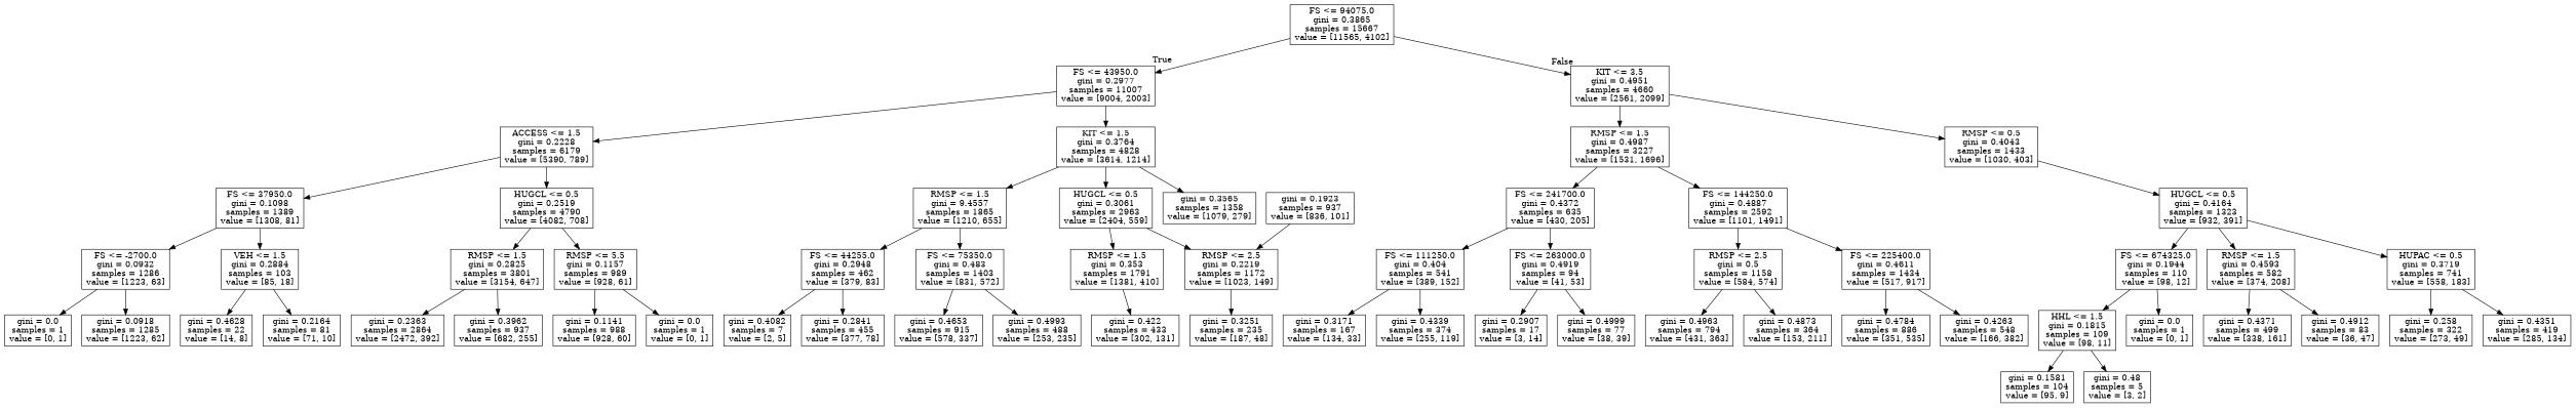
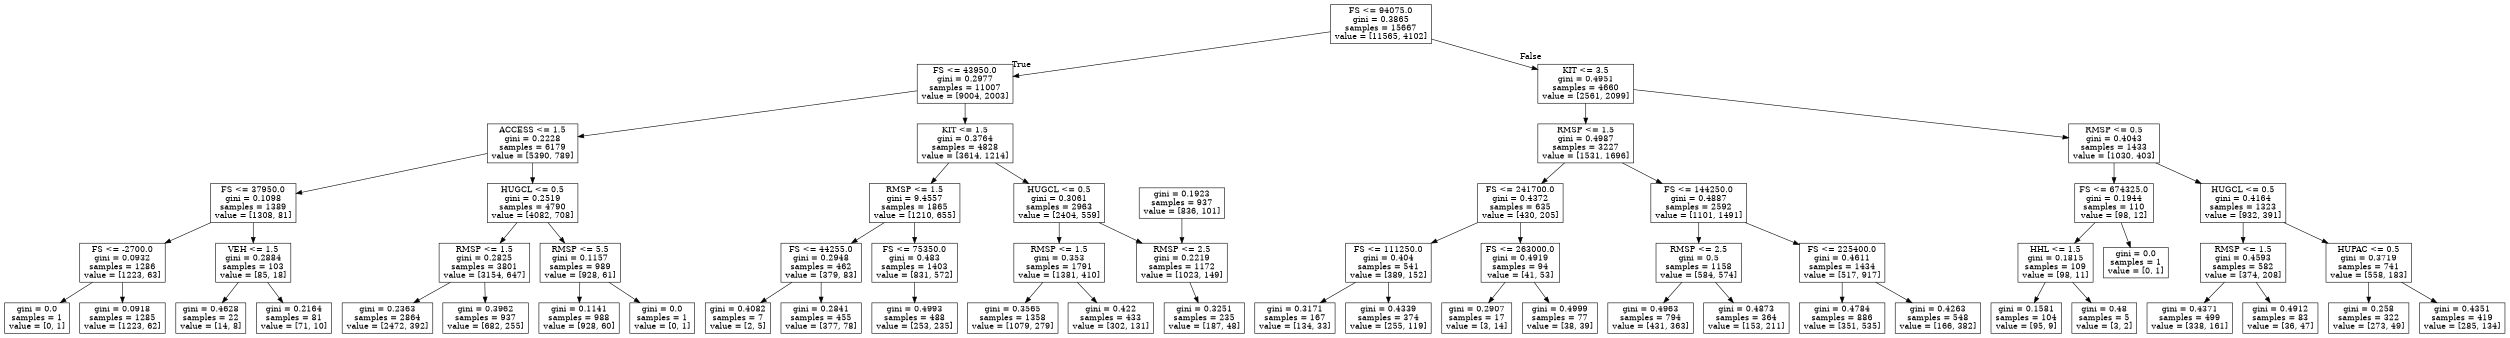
  digraph {
    node [shape=box]
    n1 [label="FS <= 94075.0\ngini = 0.3865\nsamples = 15667\nvalue = [11565, 4102]"]
    n2 [label="FS <= 43950.0\ngini = 0.2977\nsamples = 11007\nvalue = [9004, 2003]"]
    n3 [label="KIT <= 3.5\ngini = 0.4951\nsamples = 4660\nvalue = [2561, 2099]"]
    n4 [label="ACCESS <= 1.5\ngini = 0.2228\nsamples = 6179\nvalue = [5390, 789]"]
    n5 [label="KIT <= 1.5\ngini = 0.3764\nsamples = 4828\nvalue = [3614, 1214]"]
    n6 [label="RMSP <= 1.5\ngini = 0.4987\nsamples = 3227\nvalue = [1531, 1696]"]
    n7 [label="RMSP <= 0.5\ngini = 0.4043\nsamples = 1433\nvalue = [1030, 403]"]
    n8 [label="FS <= 37950.0\ngini = 0.1098\nsamples = 1389\nvalue = [1308, 81]"]
    n9 [label="HUGCL <= 0.5\ngini = 0.2519\nsamples = 4790\nvalue = [4082, 708]"]
    n10 [label="RMSP <= 1.5\ngini = 9.4557\nsamples = 1865\nvalue = [1210, 655]"]
    n11 [label="HUGCL <= 0.5\ngini = 0.3061\nsamples = 2963\nvalue = [2404, 559]"]
    n12 [label="FS <= -2700.0\ngini = 0.0932\nsamples = 1286\nvalue = [1223, 63]"]
    n13 [label="VEH <= 1.5\ngini = 0.2884\nsamples = 103\nvalue = [85, 18]"]
    n14 [label="RMSP <= 1.5\ngini = 0.2825\nsamples = 3801\nvalue = [3154, 647]"]
    n15 [label="RMSP <= 5.5\ngini = 0.1157\nsamples = 989\nvalue = [928, 61]"]
    n16 [label="gini = 0.0\nsamples = 1\nvalue = [0, 1]"]
    n17 [label="gini = 0.0918\nsamples = 1285\nvalue = [1223, 62]"]
    n18 [label="gini = 0.4628\nsamples = 22\nvalue = [14, 8]"]
    n19 [label="gini = 0.2164\nsamples = 81\nvalue = [71, 10]"]
    n20 [label="gini = 0.2363\nsamples = 2864\nvalue = [2472, 392]"]
    n21 [label="gini = 0.3962\nsamples = 937\nvalue = [682, 255]"]
    n22 [label="gini = 0.1141\nsamples = 988\nvalue = [928, 60]"]
    n23 [label="gini = 0.0\nsamples = 1\nvalue = [0, 1]"]
    n24 [label="FS <= 44255.0\ngini = 0.2948\nsamples = 462\nvalue = [379, 83]"]
    n25 [label="FS <= 75350.0\ngini = 0.483\nsamples = 1403\nvalue = [831, 572]"]
    n26 [label="RMSP <= 1.5\ngini = 0.353\nsamples = 1791\nvalue = [1381, 410]"]
    n27 [label="RMSP <= 2.5\ngini = 0.2219\nsamples = 1172\nvalue = [1023, 149]"]
    n28 [label="gini = 0.4082\nsamples = 7\nvalue = [2, 5]"]
    n29 [label="gini = 0.2841\nsamples = 455\nvalue = [377, 78]"]
-   n30 [label="gini = 0.4653\nsamples = 915\nvalue = [578, 337]"]
    n31 [label="gini = 0.4993\nsamples = 488\nvalue = [253, 235]"]
    n32 [label="gini = 0.3565\nsamples = 1358\nvalue = [1079, 279]"]
    n33 [label="gini = 0.422\nsamples = 433\nvalue = [302, 131]"]
    n34 [label="gini = 0.3251\nsamples = 235\nvalue = [187, 48]"]
    n35 [label="gini = 0.1923\nsamples = 937\nvalue = [836, 101]"]
    n36 [label="FS <= 241700.0\ngini = 0.4372\nsamples = 635\nvalue = [430, 205]"]
    n37 [label="FS <= 144250.0\ngini = 0.4887\nsamples = 2592\nvalue = [1101, 1491]"]
    n38 [label="FS <= 674325.0\ngini = 0.1944\nsamples = 110\nvalue = [98, 12]"]
    n39 [label="HUGCL <= 0.5\ngini = 0.4164\nsamples = 1323\nvalue = [932, 391]"]
    n40 [label="FS <= 111250.0\ngini = 0.404\nsamples = 541\nvalue = [389, 152]"]
    n41 [label="FS <= 263000.0\ngini = 0.4919\nsamples = 94\nvalue = [41, 53]"]
    n42 [label="RMSP <= 2.5\ngini = 0.5\nsamples = 1158\nvalue = [584, 574]"]
    n43 [label="FS <= 225400.0\ngini = 0.4611\nsamples = 1434\nvalue = [517, 917]"]
    n44 [label="gini = 0.3171\nsamples = 167\nvalue = [134, 33]"]
    n45 [label="gini = 0.4339\nsamples = 374\nvalue = [255, 119]"]
    n46 [label="gini = 0.2907\nsamples = 17\nvalue = [3, 14]"]
    n47 [label="gini = 0.4999\nsamples = 77\nvalue = [38, 39]"]
    n48 [label="gini = 0.4963\nsamples = 794\nvalue = [431, 363]"]
    n49 [label="gini = 0.4873\nsamples = 364\nvalue = [153, 211]"]
    n50 [label="gini = 0.4784\nsamples = 886\nvalue = [351, 535]"]
    n51 [label="gini = 0.4263\nsamples = 548\nvalue = [166, 382]"]
    n52 [label="HHL <= 1.5\ngini = 0.1815\nsamples = 109\nvalue = [98, 11]"]
    n53 [label="gini = 0.0\nsamples = 1\nvalue = [0, 1]"]
    n54 [label="RMSP <= 1.5\ngini = 0.4593\nsamples = 582\nvalue = [374, 208]"]
    n55 [label="HUPAC <= 0.5\ngini = 0.3719\nsamples = 741\nvalue = [558, 183]"]
    n56 [label="gini = 0.1581\nsamples = 104\nvalue = [95, 9]"]
    n57 [label="gini = 0.48\nsamples = 5\nvalue = [3, 2]"]
    n58 [label="gini = 0.4371\nsamples = 499\nvalue = [338, 161]"]
    n59 [label="gini = 0.4912\nsamples = 83\nvalue = [36, 47]"]
    n60 [label="gini = 0.258\nsamples = 322\nvalue = [273, 49]"]
    n61 [label="gini = 0.4351\nsamples = 419\nvalue = [285, 134]"]
    n1 -> n2 [headlabel=True labelangle=45 labeldistance=2.5]
    n1 -> n3 [headlabel=False labelangle=-45 labeldistance=2.5]
    n2 -> n4
    n2 -> n5
    n3 -> n6
    n3 -> n7
    n4 -> n8
    n4 -> n9
    n5 -> n10
    n5 -> n11
    n6 -> n36
    n6 -> n37
-   n39 -> n38
+   n7 -> n38
    n7 -> n39
    n8 -> n12
    n8 -> n13
    n9 -> n14
    n9 -> n15
    n10 -> n24
    n10 -> n25
    n11 -> n26
    n11 -> n27
    n12 -> n16
    n12 -> n17
    n13 -> n18
    n13 -> n19
    n14 -> n20
    n14 -> n21
    n15 -> n22
    n15 -> n23
    n24 -> n28
    n24 -> n29
-   n25 -> n30
    n25 -> n31
-   n5 -> n32
+   n26 -> n32
    n26 -> n33
    n27 -> n34
    n35 -> n27
    n36 -> n40
    n36 -> n41
    n37 -> n42
    n37 -> n43
    n38 -> n52
    n38 -> n53
    n39 -> n54
    n39 -> n55
    n40 -> n44
    n40 -> n45
    n41 -> n46
    n41 -> n47
    n42 -> n48
    n42 -> n49
    n43 -> n50
    n43 -> n51
    n52 -> n56
    n52 -> n57
    n54 -> n58
    n54 -> n59
    n55 -> n60
    n55 -> n61
  }
